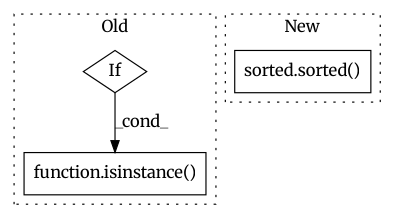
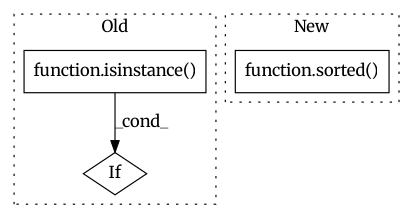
  digraph {
    fontname=Merriweather
    node [a=75 shape=box fontname=Merriweather]
    n1 [l="11,1" label="function.isinstance()" s="1923,1944"]
    n2 [a=96 l=3 label=If s=1920 shape=diamond]
-   n3 [l="7,1" label="sorted.sorted()" s="3370,3392"]
+   n3 [l="7,1" label="function.sorted()" s="3370,3392"]
    subgraph cluster_1 {
      label=Old
      style=dotted
      n1
      n2
    }
    subgraph cluster_2 {
      label=New
      style=dotted
      n3
    }
-   n2 -> n1 [label=_cond_ fontname=Merriweather]
+   n1 -> n2 [label=_cond_ fontname=Merriweather]
  }
